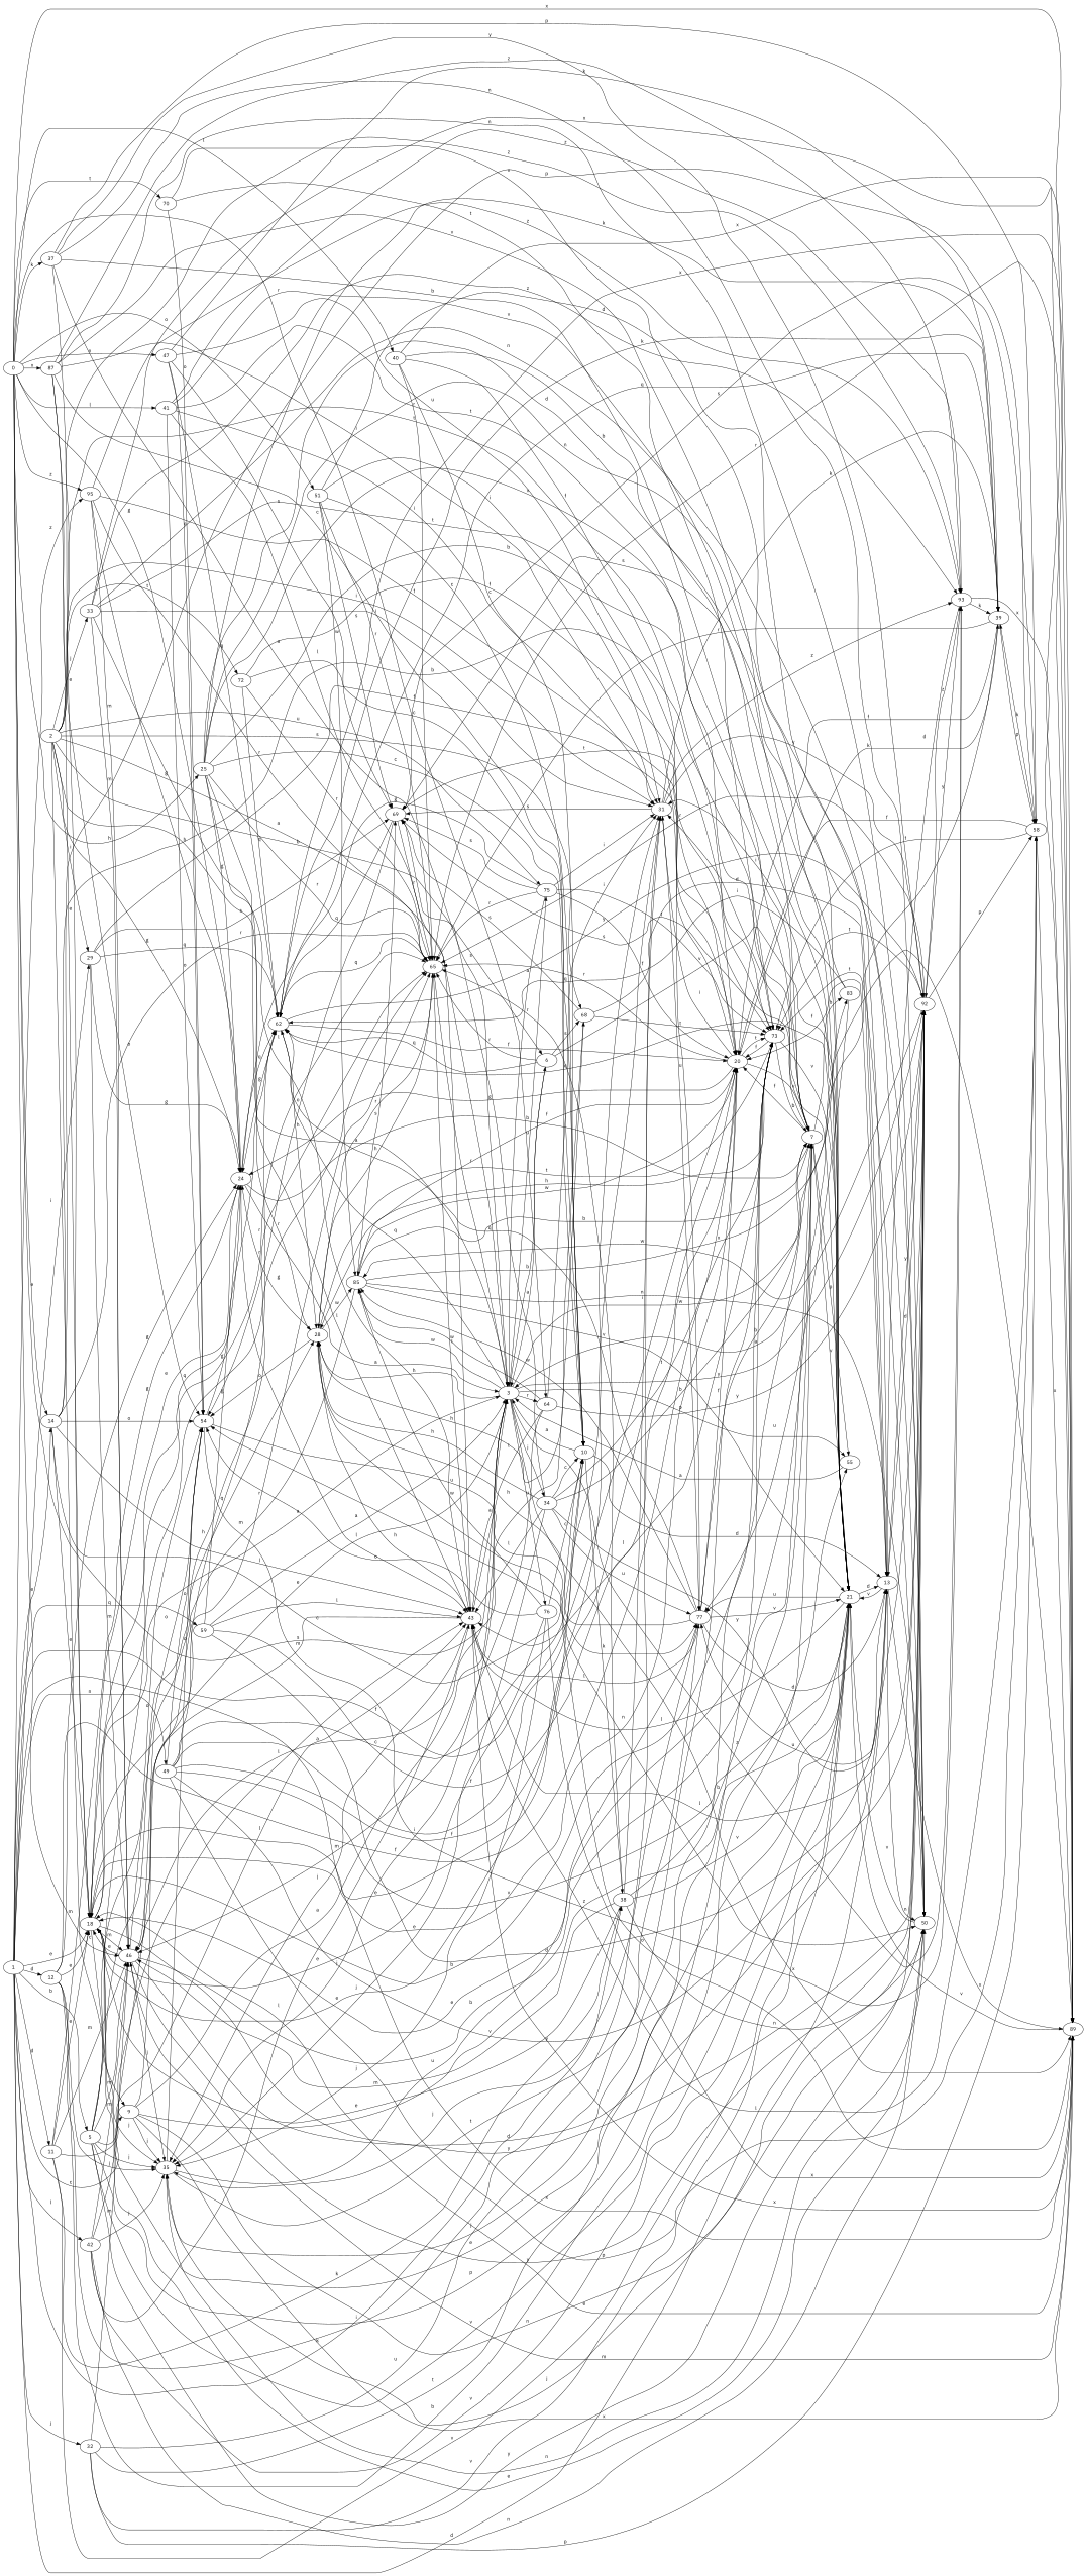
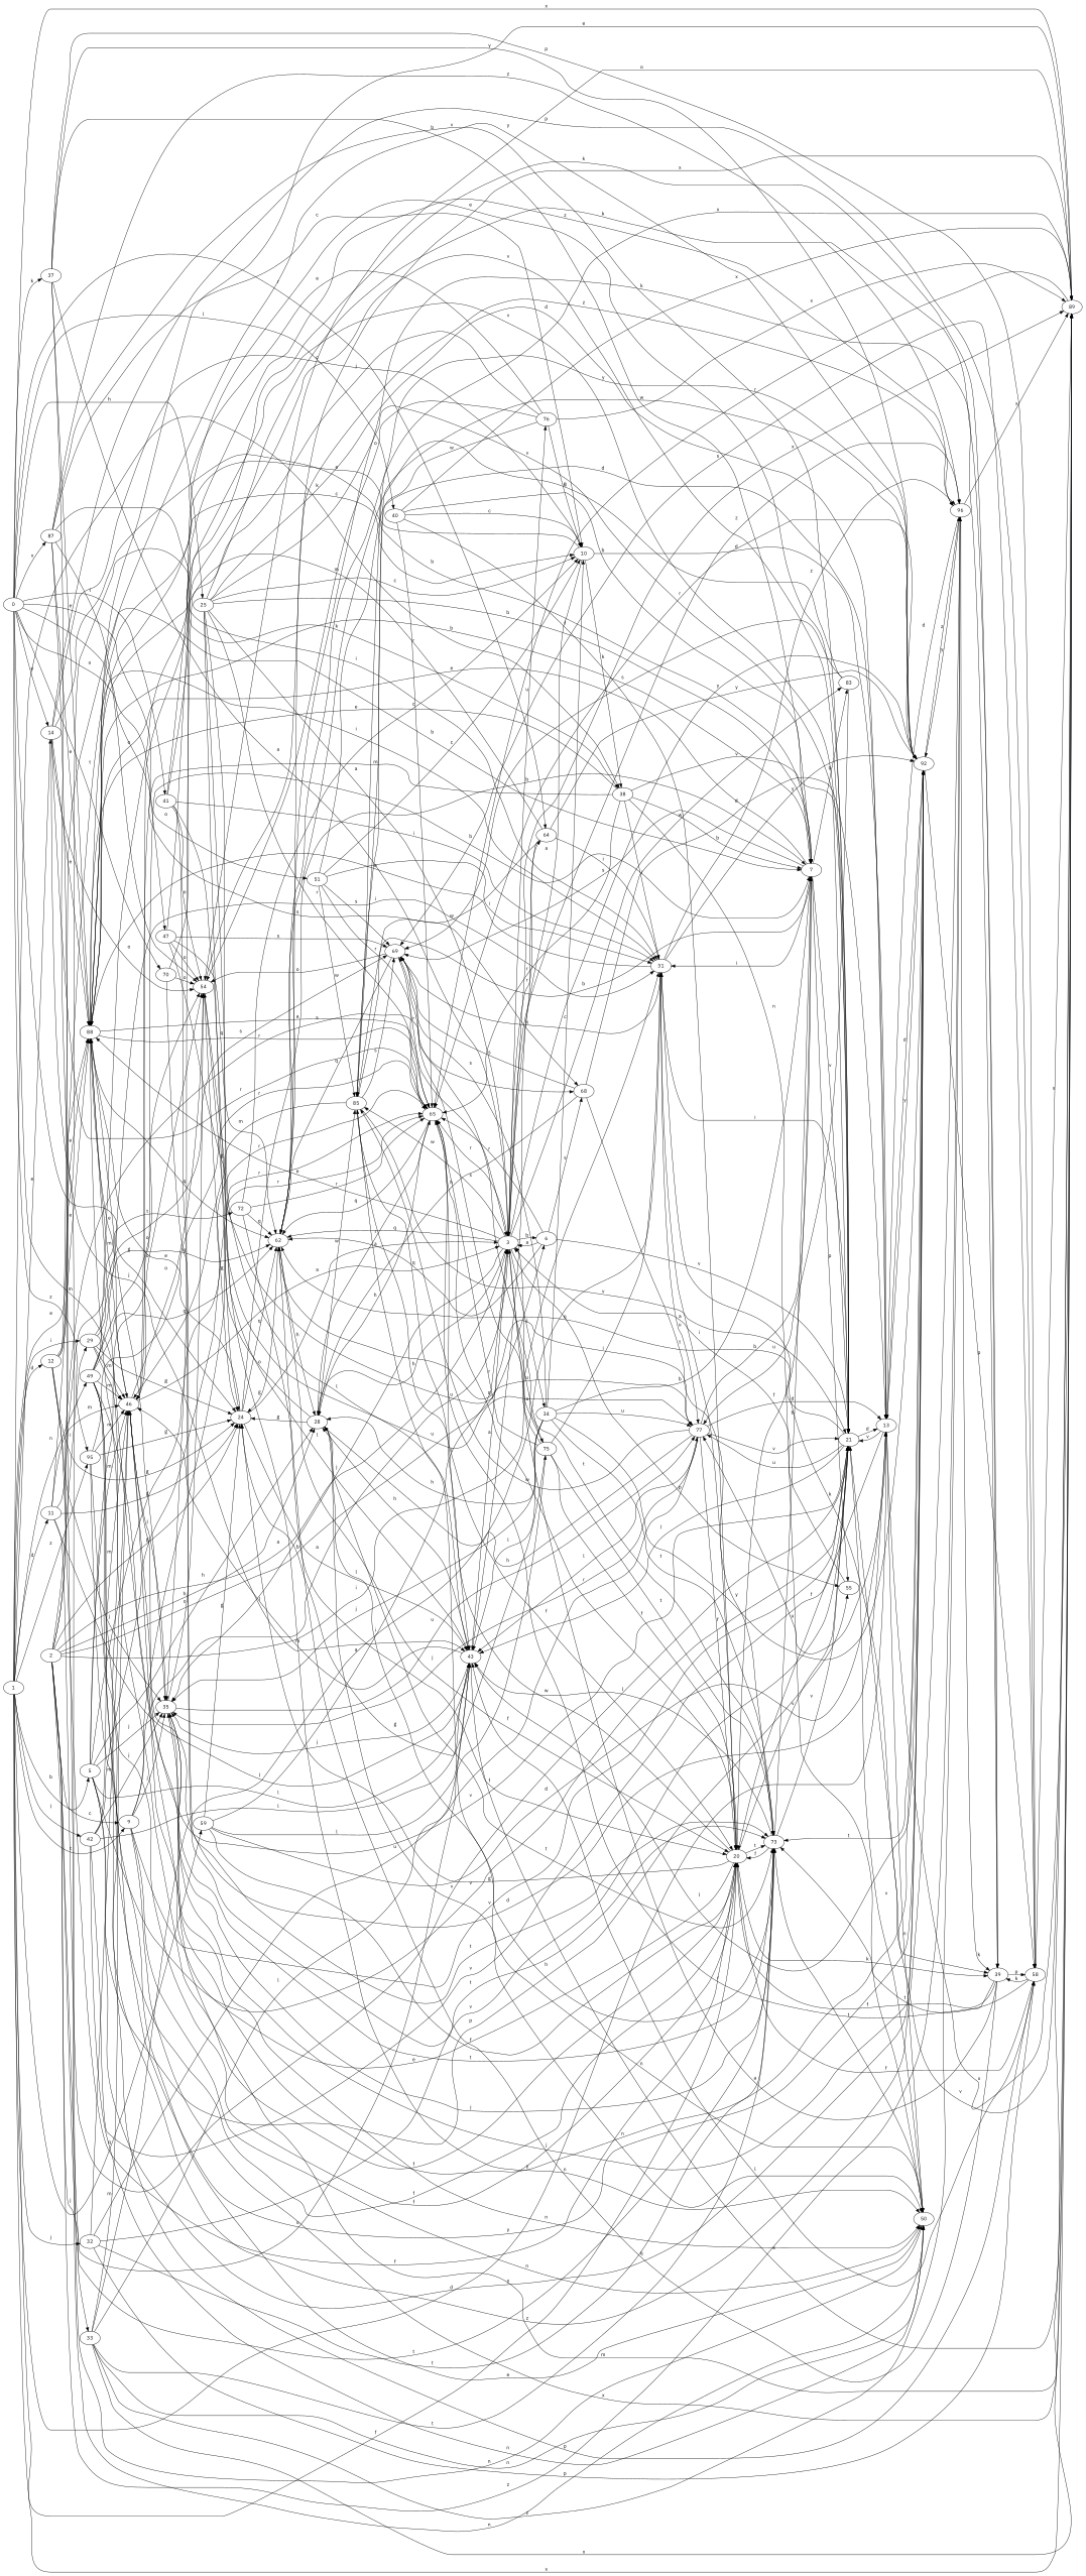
  strict digraph {
    fontname="IBM Plex Sans"
    rankdir=LR
    node [fontname="IBM Plex Sans"]
    edge [fontname="IBM Plex Sans"]
    0
    14
    24
    25
    37
    40
    41
    46
    47
    51
    64
    68
    70
    87
    89
    95
-   18
+   18 [label=88]
    65
    43
    54
    7
    10
    58
    3
    62
    13
    n27 [label=21]
    50
    39
    92
    20
    31
    73
-   96 [label=93]
+   96
    35
    69
    77
    85
    28
    1
    5
    9
    11
    12
    29
    32
    38
    42
    49
    59
    55
    2
    6
    33
    72
    75
    34
    76
    83
    0 -> 14 [label=e]
    0 -> 24 [label=g]
    0 -> 25 [label=h]
    0 -> 37 [label=k]
    0 -> 40 [label=l]
    0 -> 41 [label=l]
    0 -> 46 [label=m]
    0 -> 47 [label=n]
    0 -> 51 [label=o]
    0 -> 64 [label=r]
    0 -> 68 [label=s]
    0 -> 70 [label=t]
    0 -> 87 [label=x]
    0 -> 89 [label=x]
    0 -> 95 [label=z]
    14 -> 18 [label=e]
    14 -> 65 [label=r]
    14 -> 43 [label=l]
    14 -> 54 [label=o]
    14 -> 7 [label=b]
    14 -> 10 [label=c]
    14 -> 58 [label=p]
    24 -> 18 [label=e]
    24 -> 43 [label=l]
    24 -> 7 [label=b]
    24 -> 3 [label=a]
    24 -> 62 [label=q]
    25 -> 24 [label=g]
    25 -> 65 [label=r]
    25 -> 43 [label=l]
    25 -> 7 [label=b]
    25 -> 10 [label=c]
    25 -> 3 [label=a]
    25 -> 13 [label=d]
    25 -> n27 [label=v]
    25 -> 50 [label=n]
    25 -> 39 [label=k]
    37 -> 18 [label=e]
    37 -> 7 [label=b]
    37 -> 58 [label=p]
    37 -> 3 [label=a]
    37 -> 50 [label=n]
    37 -> 92 [label=y]
    40 -> 89 [label=x]
    40 -> 65 [label=r]
    40 -> 7 [label=b]
    40 -> 10 [label=c]
    40 -> 20 [label=f]
    41 -> 43 [label=l]
    41 -> 54 [label=o]
    41 -> n27 [label=v]
    41 -> 31 [label=i]
    41 -> 73 [label=t]
    41 -> 96 [label=z]
    46 -> 18 [label=e]
    46 -> 54 [label=o]
    46 -> 7 [label=b]
    46 -> 3 [label=a]
    46 -> 13 [label=d]
    46 -> 92 [label=y]
    46 -> 35 [label=j]
    47 -> 54 [label=o]
    47 -> 62 [label=q]
    47 -> 39 [label=k]
    47 -> 69 [label=s]
    47 -> 77 [label=u]
    51 -> 65 [label=r]
    51 -> 10 [label=c]
    51 -> 13 [label=d]
    51 -> 31 [label=i]
    51 -> 69 [label=s]
    51 -> 85 [label=w]
    64 -> 46 [label=m]
    64 -> 43 [label=l]
    64 -> 92 [label=y]
    64 -> 31 [label=i]
    64 -> 85 [label=w]
    68 -> 13 [label=d]
    68 -> 73 [label=t]
    68 -> 69 [label=s]
    68 -> 28 [label=h]
    70 -> 54 [label=o]
    70 -> n27 [label=v]
    70 -> 73 [label=t]
    87 -> 18 [label=e]
    87 -> 54 [label=o]
    87 -> 10 [label=c]
    87 -> n27 [label=v]
    87 -> 50 [label=n]
    87 -> 31 [label=i]
    87 -> 96 [label=z]
    89 -> 46 [label=m]
    89 -> 18 [label=e]
    89 -> 65 [label=r]
    89 -> 54 [label=o]
    89 -> n27 [label=v]
    95 -> 24 [label=g]
    95 -> 46 [label=m]
    95 -> 65 [label=r]
    95 -> 20 [label=f]
    95 -> 96 [label=z]
    18 -> 46 [label=m]
    18 -> 65 [label=r]
    18 -> 7 [label=b]
    18 -> 3 [label=a]
    18 -> 62 [label=q]
    18 -> 92 [label=y]
    18 -> 35 [label=j]
    65 -> 43 [label=l]
    65 -> 62 [label=q]
    65 -> 28 [label=h]
    43 -> 46 [label=m]
    43 -> 89 [label=x]
    43 -> 3 [label=a]
    43 -> 35 [label=j]
    43 -> 28 [label=h]
    54 -> 24 [label=g]
    54 -> 96 [label=z]
    54 -> 77 [label=u]
    7 -> 18 [label=e]
    7 -> n27 [label=v]
    7 -> 20 [label=f]
    7 -> 31 [label=i]
    7 -> 69 [label=s]
    7 -> 55 [label=p]
    7 -> 83 [label=b]
    10 -> 18 [label=e]
    10 -> 3 [label=a]
    10 -> 13 [label=d]
    10 -> 38 [label=k]
    58 -> 89 [label=x]
    58 -> 43 [label=l]
    58 -> 39 [label=k]
    58 -> 20 [label=f]
    58 -> 73 [label=t]
    58 -> 69 [label=s]
    3 -> 64 [label=r]
    3 -> 89 [label=x]
    3 -> 18 [label=e]
    3 -> 65 [label=r]
    3 -> 62 [label=q]
    3 -> 92 [label=y]
    3 -> 96 [label=z]
    3 -> 35 [label=j]
    3 -> 85 [label=w]
    3 -> 28 [label=h]
    3 -> 55 [label=p]
    3 -> 6 [label=b]
    3 -> 75 [label=u]
    3 -> 34 [label=j]
    3 -> 76 [label=u]
    3 -> 83 [label=w]
    62 -> 24 [label=g]
    62 -> 89 [label=x]
    62 -> 39 [label=k]
    62 -> 92 [label=y]
    62 -> 20 [label=f]
    62 -> 28 [label=h]
    13 -> 89 [label=x]
    13 -> n27 [label=v]
    13 -> 50 [label=n]
    13 -> 92 [label=y]
    13 -> 20 [label=f]
    13 -> 77 [label=u]
    n27 -> 18 [label=e]
    n27 -> 43 [label=l]
    n27 -> 62 [label=q]
    n27 -> 13 [label=d]
    n27 -> 31 [label=i]
    n27 -> 77 [label=u]
    50 -> 18 [label=e]
    50 -> n27 [label=v]
    50 -> 73 [label=t]
    39 -> 65 [label=r]
    39 -> 58 [label=p]
    39 -> 3 [label=a]
    39 -> 62 [label=q]
    39 -> 20 [label=f]
    92 -> 65 [label=r]
    92 -> 43 [label=l]
    92 -> 58 [label=p]
    92 -> 13 [label=d]
    92 -> 73 [label=t]
    92 -> 96 [label=z]
    92 -> 35 [label=j]
    92 -> 85 [label=w]
    20 -> 24 [label=g]
    20 -> 18 [label=e]
    20 -> 65 [label=r]
    20 -> n27 [label=v]
    20 -> 39 [label=k]
    20 -> 31 [label=i]
    20 -> 73 [label=t]
    20 -> 85 [label=w]
    31 -> 18 [label=e]
    31 -> 39 [label=k]
    31 -> 92 [label=y]
    31 -> 96 [label=z]
    31 -> 69 [label=s]
    31 -> 77 [label=u]
    73 -> 43 [label=l]
    73 -> 7 [label=b]
    73 -> n27 [label=v]
    73 -> 20 [label=f]
    73 -> 35 [label=j]
    73 -> 28 [label=h]
    96 -> 89 [label=x]
    96 -> 13 [label=d]
    96 -> 39 [label=k]
    96 -> 92 [label=y]
    35 -> 54 [label=o]
    35 -> 50 [label=n]
    35 -> 73 [label=t]
    35 -> 77 [label=u]
    69 -> 65 [label=r]
    69 -> 54 [label=o]
    69 -> 62 [label=q]
    69 -> 73 [label=t]
    77 -> 43 [label=l]
    77 -> 7 [label=b]
    77 -> 62 [label=q]
    77 -> 13 [label=d]
    77 -> n27 [label=v]
    77 -> 20 [label=f]
    77 -> 35 [label=j]
    77 -> 85 [label=w]
    77 -> 28 [label=h]
    85 -> 46 [label=m]
    85 -> 89 [label=x]
    85 -> 7 [label=b]
    85 -> n27 [label=v]
    85 -> 50 [label=n]
    85 -> 20 [label=f]
    85 -> 69 [label=s]
    28 -> 24 [label=g]
    28 -> 65 [label=r]
    28 -> 54 [label=o]
    28 -> 50 [label=n]
    28 -> 73 [label=t]
    28 -> 85 [label=w]
    1 -> 14 [label=e]
    1 -> 89 [label=x]
    1 -> 95 [label=z]
    1 -> 18 [label=e]
    1 -> 13 [label=d]
    1 -> 20 [label=f]
    1 -> 5 [label=b]
    1 -> 9 [label=c]
    1 -> 11 [label=d]
    1 -> 12 [label=d]
    1 -> 29 [label=i]
    1 -> 32 [label=j]
    1 -> 38 [label=k]
    1 -> 42 [label=l]
    1 -> 49 [label=n]
    1 -> 59 [label=q]
    5 -> 46 [label=m]
    5 -> 65 [label=r]
    5 -> 43 [label=l]
    5 -> 54 [label=o]
    5 -> n27 [label=v]
    5 -> 92 [label=y]
    5 -> 35 [label=j]
    5 -> 28 [label=h]
    5 -> 55 [label=p]
    9 -> 89 [label=x]
    9 -> 65 [label=r]
    9 -> 3 [label=a]
    9 -> n27 [label=v]
    9 -> 50 [label=n]
    9 -> 35 [label=j]
    11 -> 24 [label=g]
    11 -> 46 [label=m]
    11 -> 18 [label=e]
    11 -> 43 [label=l]
    11 -> n27 [label=v]
    11 -> 38 [label=k]
    12 -> 24 [label=g]
    12 -> 18 [label=e]
    12 -> 7 [label=b]
    12 -> 20 [label=f]
    12 -> 31 [label=i]
    12 -> 35 [label=j]
    29 -> 24 [label=g]
    29 -> 46 [label=m]
    29 -> 62 [label=q]
    29 -> 20 [label=f]
    29 -> 69 [label=s]
    32 -> 46 [label=m]
    32 -> 58 [label=p]
    32 -> n27 [label=v]
    32 -> 73 [label=t]
    32 -> 77 [label=u]
    38 -> 46 [label=m]
    38 -> 18 [label=e]
    38 -> 65 [label=r]
    38 -> 7 [label=b]
    38 -> n27 [label=v]
    38 -> 50 [label=n]
    38 -> 31 [label=i]
    42 -> 46 [label=m]
    42 -> 65 [label=r]
    42 -> 43 [label=l]
    42 -> n27 [label=v]
    42 -> 50 [label=n]
    42 -> 35 [label=j]
+   49 -> 46 [label=m]
    49 -> 54 [label=o]
    49 -> 10 [label=c]
    49 -> 58 [label=p]
    49 -> 62 [label=q]
    49 -> n27 [label=v]
    49 -> 92 [label=y]
    49 -> 20 [label=f]
    49 -> 31 [label=i]
    59 -> 24 [label=g]
    59 -> 43 [label=l]
    59 -> 3 [label=a]
    59 -> 13 [label=d]
    59 -> 20 [label=f]
    55 -> 3 [label=a]
    2 -> 24 [label=g]
    2 -> 68 [label=s]
    2 -> 3 [label=a]
    2 -> 31 [label=i]
    2 -> 73 [label=t]
    2 -> 96 [label=z]
    2 -> 28 [label=h]
    2 -> 9 [label=c]
    2 -> 29 [label=i]
    2 -> 6 [label=b]
    2 -> 33 [label=j]
    2 -> 72 [label=t]
    2 -> 75 [label=u]
    6 -> 68 [label=s]
    6 -> 65 [label=r]
    6 -> 3 [label=a]
    6 -> 62 [label=q]
    6 -> n27 [label=v]
    33 -> 46 [label=m]
    33 -> 89 [label=x]
    33 -> 43 [label=l]
    33 -> 50 [label=n]
    33 -> 31 [label=i]
    33 -> 73 [label=t]
    33 -> 96 [label=z]
    72 -> 65 [label=r]
    72 -> 10 [label=c]
    72 -> 62 [label=q]
    72 -> 20 [label=f]
    75 -> 24 [label=g]
    75 -> 65 [label=r]
    75 -> 3 [label=a]
    75 -> 20 [label=f]
    75 -> 31 [label=i]
    75 -> 73 [label=t]
    75 -> 69 [label=s]
    34 -> 43 [label=l]
    34 -> 7 [label=b]
    34 -> 10 [label=c]
    34 -> 92 [label=y]
    34 -> 73 [label=t]
    34 -> 35 [label=j]
    34 -> 69 [label=s]
    34 -> 77 [label=u]
    34 -> 28 [label=h]
    76 -> 89 [label=x]
    76 -> 18 [label=e]
    76 -> 54 [label=o]
    76 -> 10 [label=c]
    76 -> 35 [label=j]
    76 -> 85 [label=w]
    83 -> 62 [label=q]
    83 -> 69 [label=s]
    83 -> 77 [label=u]
  }
